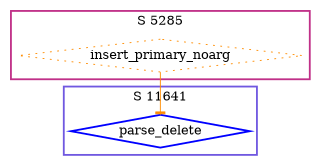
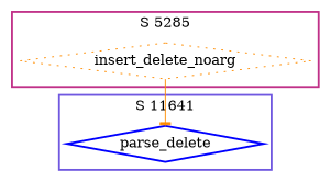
  digraph {
    node [shape=diamond]
    n1 [color=blue label=parse_delete style=bold]
-   n2 [color=darkorange label=insert_primary_noarg style=dotted]
+   n2 [color=darkorange label=insert_delete_noarg style=dotted]
    subgraph cluster_1 {
      color="#7058E0"
      label="S 11641"
      style=bold
      n1
    }
    subgraph cluster_2 {
      color="#C03088"
      label="S 5285"
      style=bold
      n2
    }
    n2 -> n1 [color=darkorange style=solid arrowhead=tee]
  }
